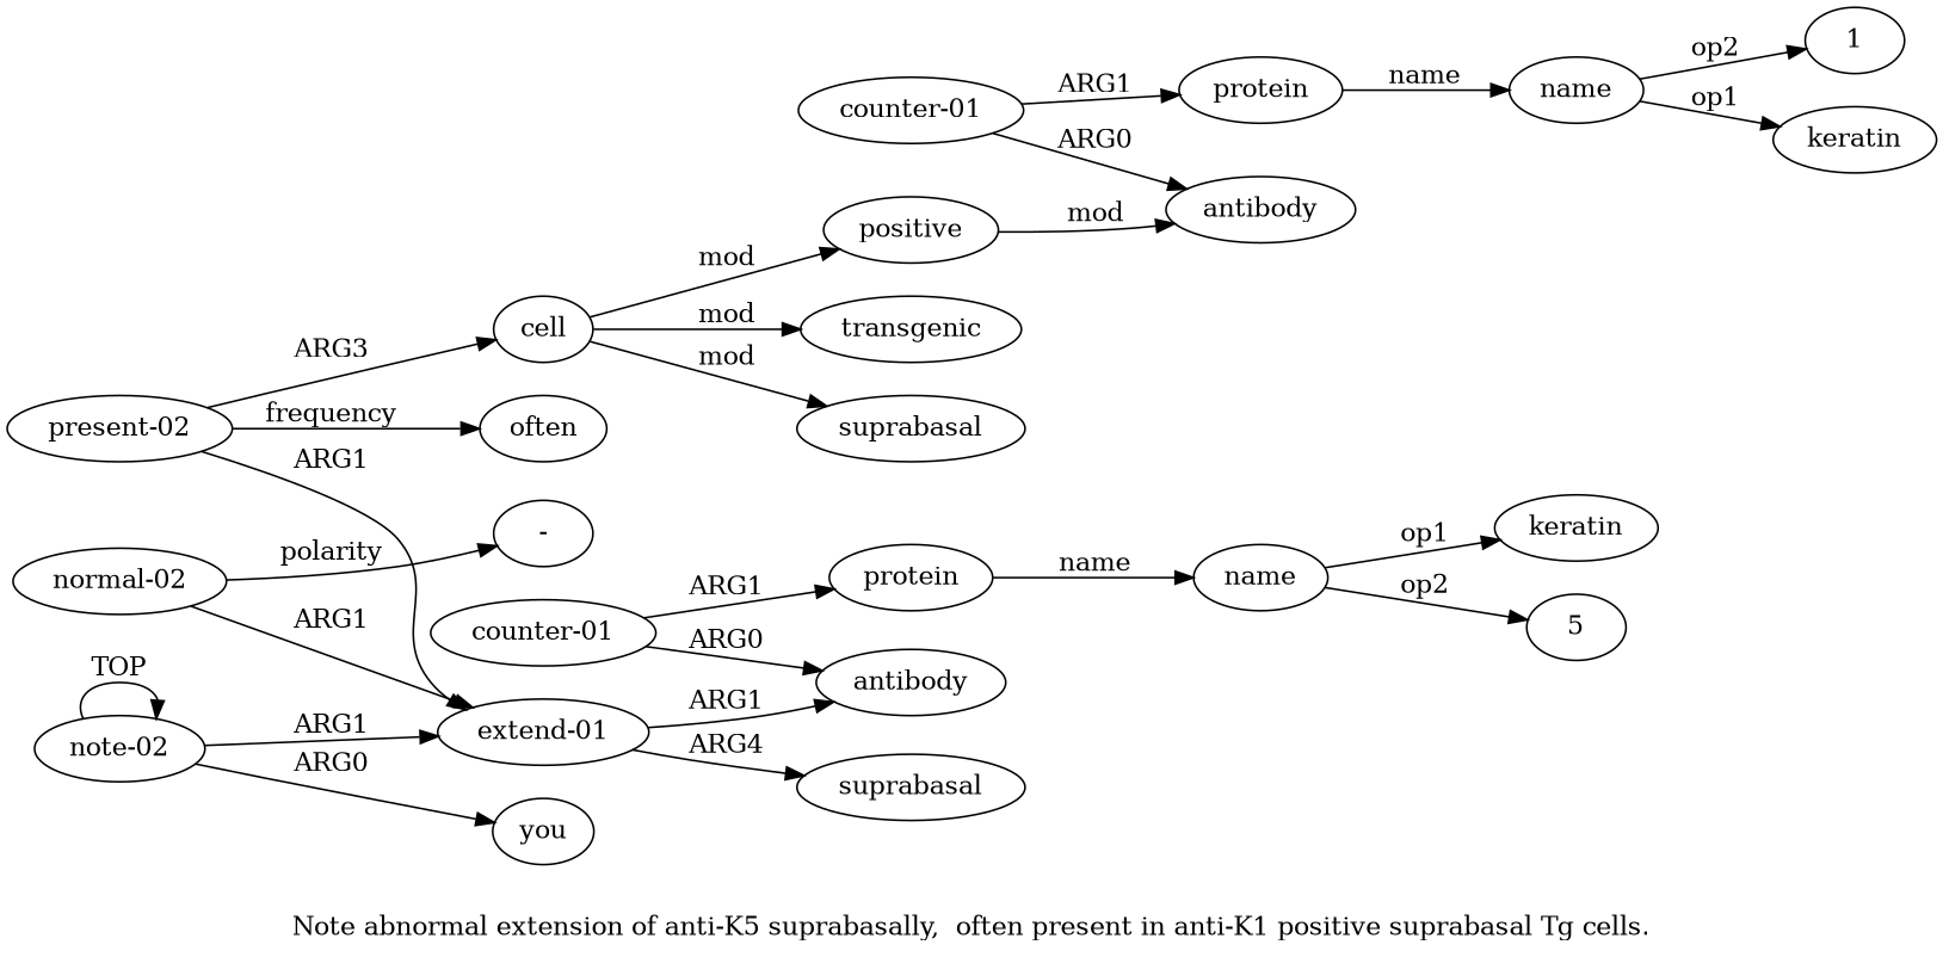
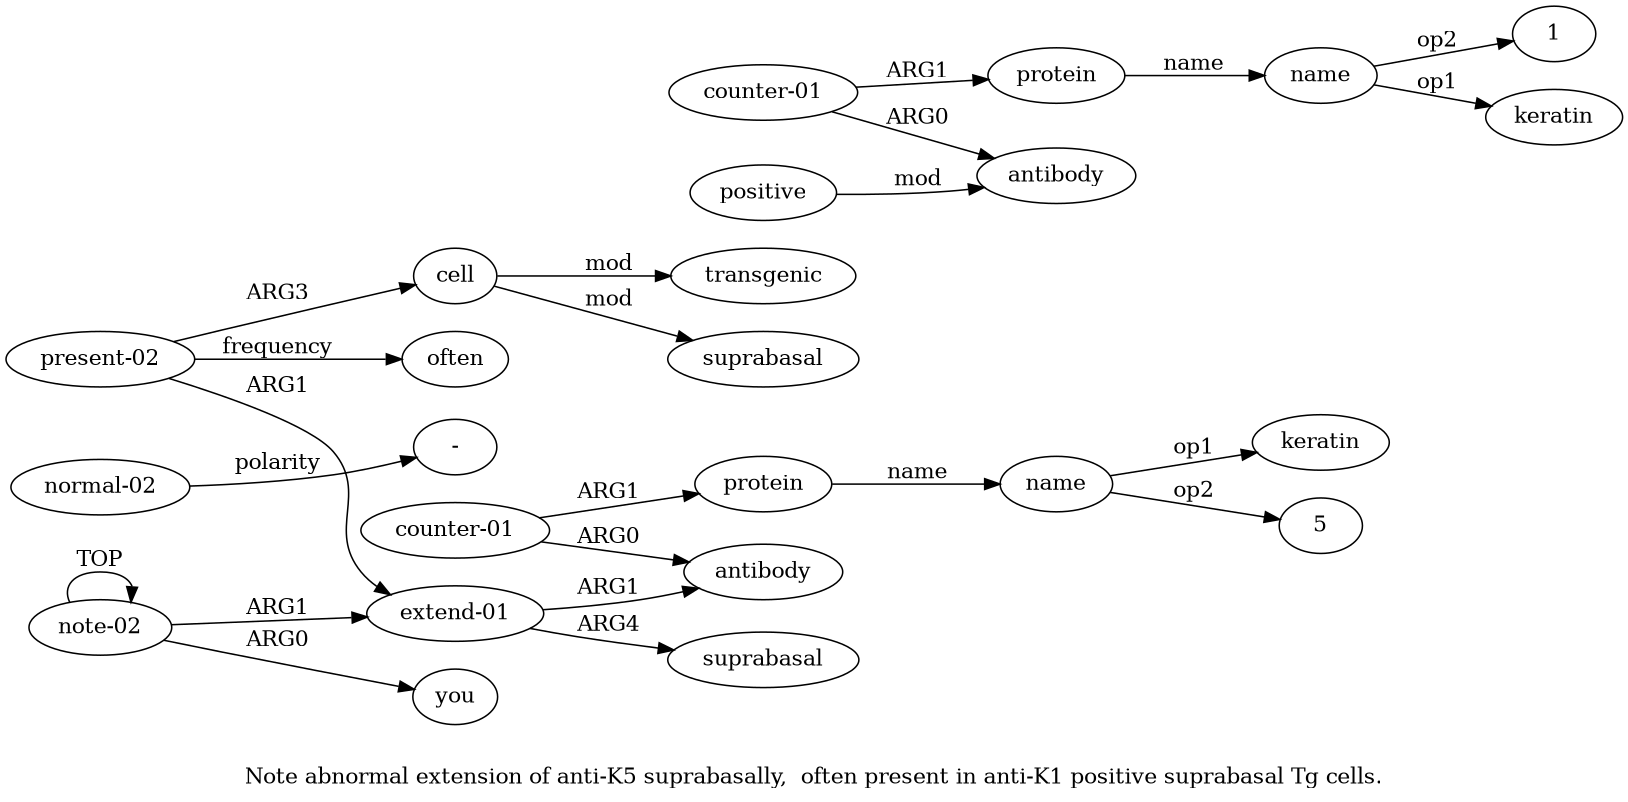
  digraph {
    label="Note abnormal extension of anti-K5 suprabasally,  often present in anti-K1 positive suprabasal Tg cells."
    rankdir=LR
    node [color=black gold_ind=-1 gold_label="counter-01" test_ind=-1 test_label="counter-01"]
    edge [color=black gold_label=ARG1 test_label=ARG1]
    n1 [gold_label=1 label=1 test_label=1]
    n2 [gold_label=5 label=5 test_label=5]
    n3 [gold_label="-" label="-" test_label="-"]
    n4 [gold_ind=15 label="counter-01" test_ind=15]
    n5 [gold_ind=14 gold_label=antibody label=antibody test_ind=14 test_label=antibody]
    n6 [gold_ind=16 gold_label=protein label=protein test_ind=16 test_label=protein]
    n7 [gold_ind=17 gold_label=name label=name test_ind=17 test_label=name]
    n8 [gold_label=keratin label=keratin test_label=keratin]
    n9 [gold_ind=11 gold_label=transgenic label=transgenic test_ind=11 test_label=transgenic]
    n10 [gold_ind=10 gold_label=cell label=cell test_ind=10 test_label=cell]
    n11 [gold_ind=13 gold_label=positive label=positive test_ind=13 test_label=positive]
    n12 [gold_ind=12 gold_label=suprabasal label=suprabasal test_ind=12 test_label=suprabasal]
    n13 [gold_ind=18 gold_label=often label=often test_ind=18 test_label=often]
    n14 [gold_ind=1 gold_label=you label=you test_ind=1 test_label=you]
    n15 [gold_ind=0 gold_label="note-02" label="note-02" test_ind=0 test_label="note-02"]
    n16 [gold_ind=2 gold_label="extend-01" label="extend-01" test_ind=2 test_label="extend-01"]
    n17 [gold_ind=3 gold_label=antibody label=antibody test_ind=3 test_label=antibody]
    n18 [gold_ind=7 gold_label=suprabasal label=suprabasal test_ind=7 test_label=suprabasal]
    n19 [gold_ind=5 gold_label=protein label=protein test_ind=5 test_label=protein]
    n20 [gold_ind=6 gold_label=name label=name test_ind=6 test_label=name]
    n21 [gold_label=keratin label=keratin test_label=keratin]
    n22 [gold_ind=4 label="counter-01" test_ind=4]
    n23 [gold_ind=9 gold_label="present-02" label="present-02" test_ind=9 test_label="present-02"]
    n24 [gold_ind=8 gold_label="normal-02" label="normal-02" test_ind=8 test_label="normal-02"]
    n4 -> n5 [gold_label=ARG0 label=ARG0 test_label=ARG0]
    n4 -> n6 [label=ARG1]
    n6 -> n7 [gold_label=name label=name test_label=name]
    n7 -> n1 [gold_label=op2 label=op2 test_label=op2]
    n7 -> n8 [gold_label=op1 label=op1 test_label=op1]
    n10 -> n9 [gold_label=mod label=mod test_label=mod]
-   n10 -> n11 [gold_label=mod label=mod test_label=mod]
    n10 -> n12 [gold_label=mod label=mod test_label=mod]
    n11 -> n5 [gold_label=mod label=mod test_label=mod]
    n15 -> n14 [gold_label=ARG0 label=ARG0 test_label=ARG0]
    n15 -> n15 [gold_label=TOP label=TOP test_label=TOP]
    n15 -> n16 [label=ARG1]
    n16 -> n17 [label=ARG1]
    n16 -> n18 [gold_label=ARG4 label=ARG4 test_label=ARG4]
    n19 -> n20 [gold_label=name label=name test_label=name]
    n20 -> n2 [gold_label=op2 label=op2 test_label=op2]
    n20 -> n21 [gold_label=op1 label=op1 test_label=op1]
    n22 -> n17 [gold_label=ARG0 label=ARG0 test_label=ARG0]
    n22 -> n19 [label=ARG1]
    n23 -> n10 [gold_label=ARG2 label=ARG3 test_label=ARG2]
    n23 -> n13 [gold_label=frequency label=frequency test_label=frequency]
    n23 -> n16 [label=ARG1]
    n24 -> n3 [gold_label=polarity label=polarity test_label=polarity]
-   n24 -> n16 [label=ARG1]
  }
